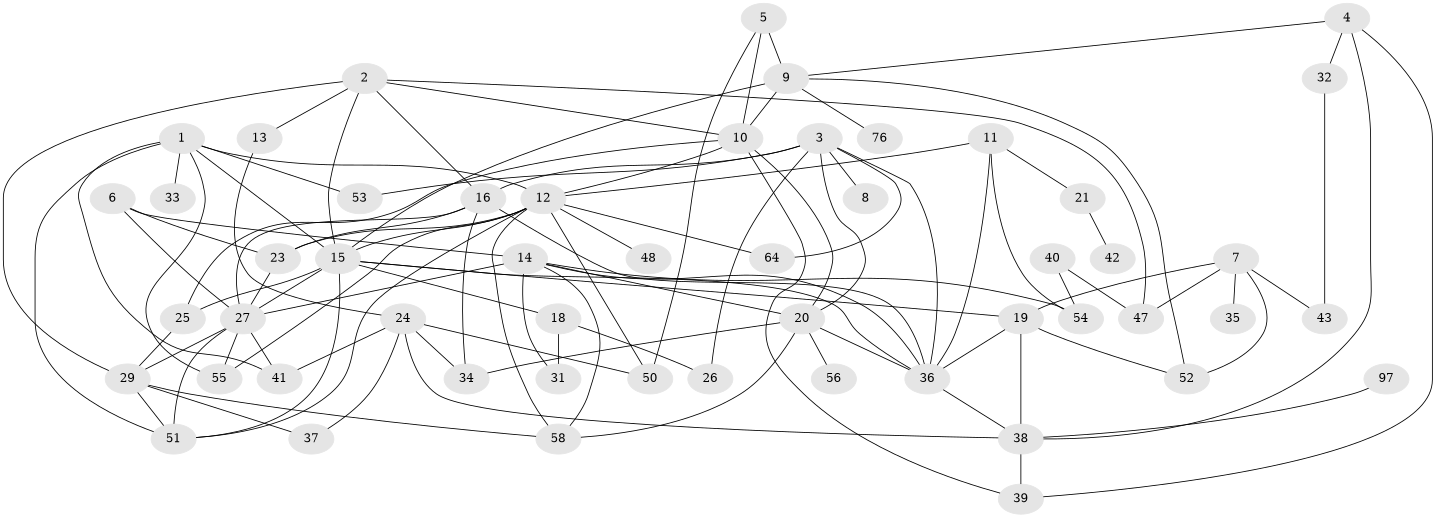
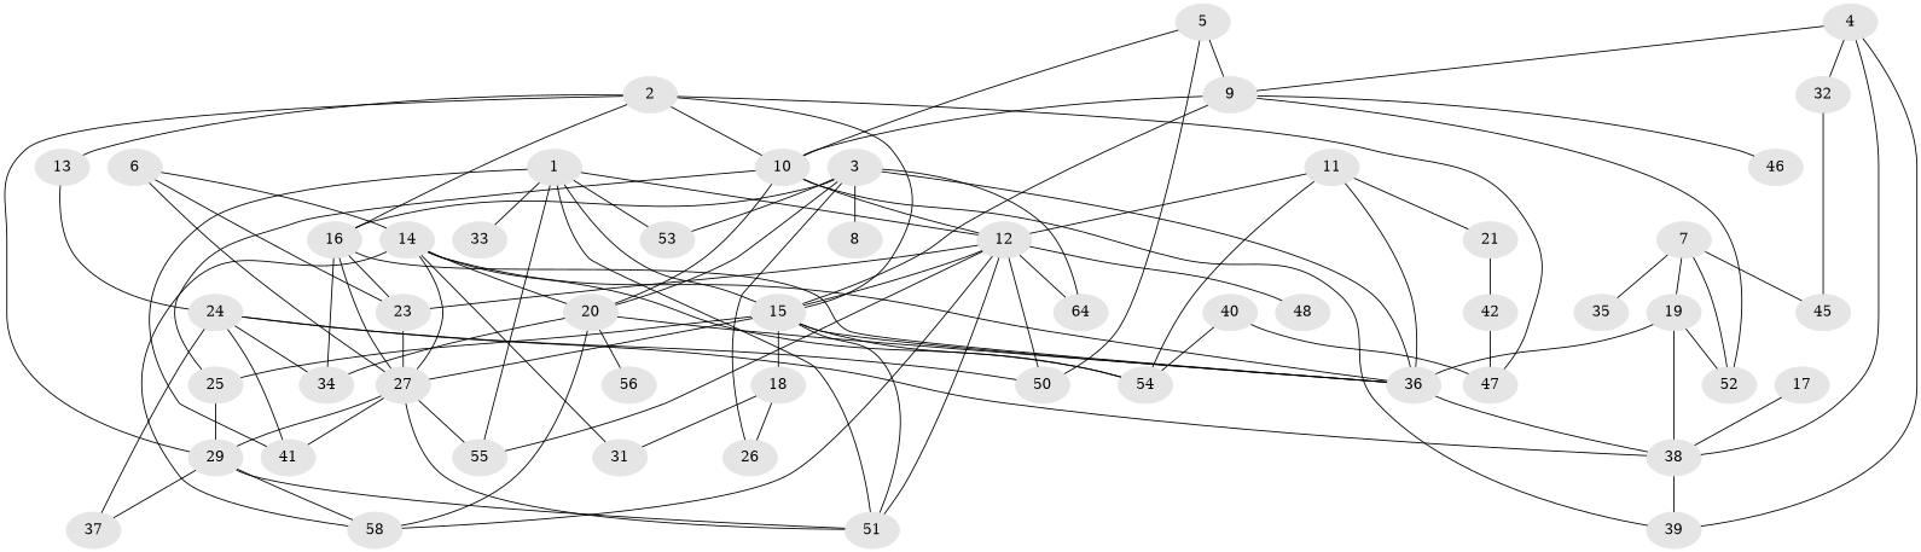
  graph {
    node [color=gray90 style=filled]
    edge [weight=1.0]
    1
    15
    33
    41
    51
    53
    55
    12
    36
    27
    19
    25
    18
    2
    10
    13
    16
    29
    47
    20
    39
    24
    23
    34
    58
    37
    3
    8
    26
    n30 [label=64]
    56
    38
    4
    9
    32
    52
-   46 [label=76]
-   43
+   46
+   43 [label=45]
    5
    50
    6
    14
    54
    31
    7
    35
    48
    11
    21
    42
-   17 [label=97]
+   17
    40
    1 -- 15
    1 -- 33
    1 -- 41 [weight=2.0]
    1 -- 51
    1 -- 53
    1 -- 55
    1 -- 12
    15 -- 51
    15 -- 36
    15 -- 27
-   15 -- 19
+   15 -- 54
    15 -- 25
    15 -- 18
    12 -- 15
    12 -- 51
    12 -- 55 [weight=2.0]
    12 -- 23
    12 -- 58
    12 -- n30
    12 -- 50
    12 -- 48
    36 -- 38
    27 -- 41
    27 -- 51
    27 -- 55
    27 -- 29
    19 -- 36
    19 -- 38 [weight=3.0]
    19 -- 52
    25 -- 29
    18 -- 26
    18 -- 31
    2 -- 15
    2 -- 10
    2 -- 13
    2 -- 16
    2 -- 29
    2 -- 47
    10 -- 12
    10 -- 25
    10 -- 20
    10 -- 39
    13 -- 24
    16 -- 36
    16 -- 27
    16 -- 23
    16 -- 34
    29 -- 51
    29 -- 58
    29 -- 37
    20 -- 36
    20 -- 34
    20 -- 58
    20 -- 56
    24 -- 41
    24 -- 34
    24 -- 37
    24 -- 38 [weight=2.0]
    24 -- 50
    23 -- 27
    3 -- 53
    3 -- 36
    3 -- 16
    3 -- 20
    3 -- 8
    3 -- 26
    3 -- n30 [weight=2.0]
    38 -- 39
    4 -- 39
    4 -- 38
    4 -- 9
    4 -- 32
    9 -- 15
    9 -- 10
    9 -- 52
    9 -- 46
    32 -- 43
    5 -- 10
    5 -- 9 [weight=2.0]
    5 -- 50
    6 -- 27
    6 -- 23
    6 -- 14
    14 -- 36
    14 -- 27
    14 -- 20 [weight=2.0]
    14 -- 58
    14 -- 54
    14 -- 31
    7 -- 19
-   7 -- 47
+   42 -- 47
    7 -- 52
    7 -- 43
    7 -- 35
    11 -- 12
    11 -- 36
    11 -- 54
    11 -- 21
    21 -- 42
    17 -- 38
    40 -- 47
    40 -- 54
  }
